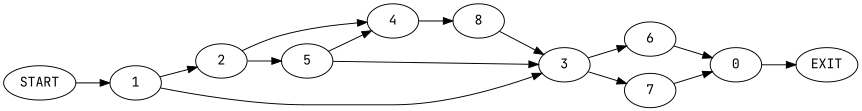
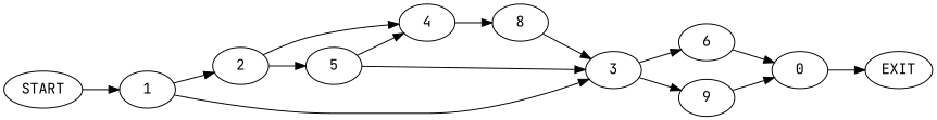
  digraph {
    fontname="JetBrains Mono"
    rankdir=LR
    node [fontname="JetBrains Mono"]
    edge [fontname="JetBrains Mono"]
    n1 [label=START]
    1
    2
    3
    n5 [label=EXIT]
    4
    5
    6
-   7
+   7 [label=9]
    8
    n11 [label=0]
    n1 -> 1
    1 -> 2
    1 -> 3
    2 -> 4
    2 -> 5
    3 -> 6
    3 -> 7
    4 -> 8
    5 -> 3
    5 -> 4
    6 -> n11
    7 -> n11
    8 -> 3
    n11 -> n5
  }
